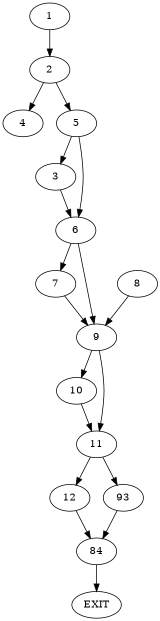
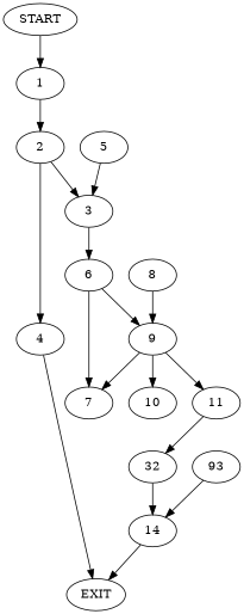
  digraph {
+   n1 [label=START]
    1
    2
    n4 [label=EXIT]
    4
    5
    3
    6
    7
    9
    8
    10
    11
-   12
+   12 [label=32]
    n15 [label=93]
-   14 [label=84]
+   14
+   n1 -> 1
    1 -> 2
    2 -> 4
-   2 -> 5
+   2 -> 3
+   4 -> n4
    5 -> 3
-   5 -> 6
    3 -> 6
    6 -> 7
    6 -> 9
-   7 -> 9
+   9 -> 7
    9 -> 10
    9 -> 11
    8 -> 9
-   10 -> 11
    11 -> 12
-   11 -> n15
    12 -> 14
    n15 -> 14
    14 -> n4
  }
